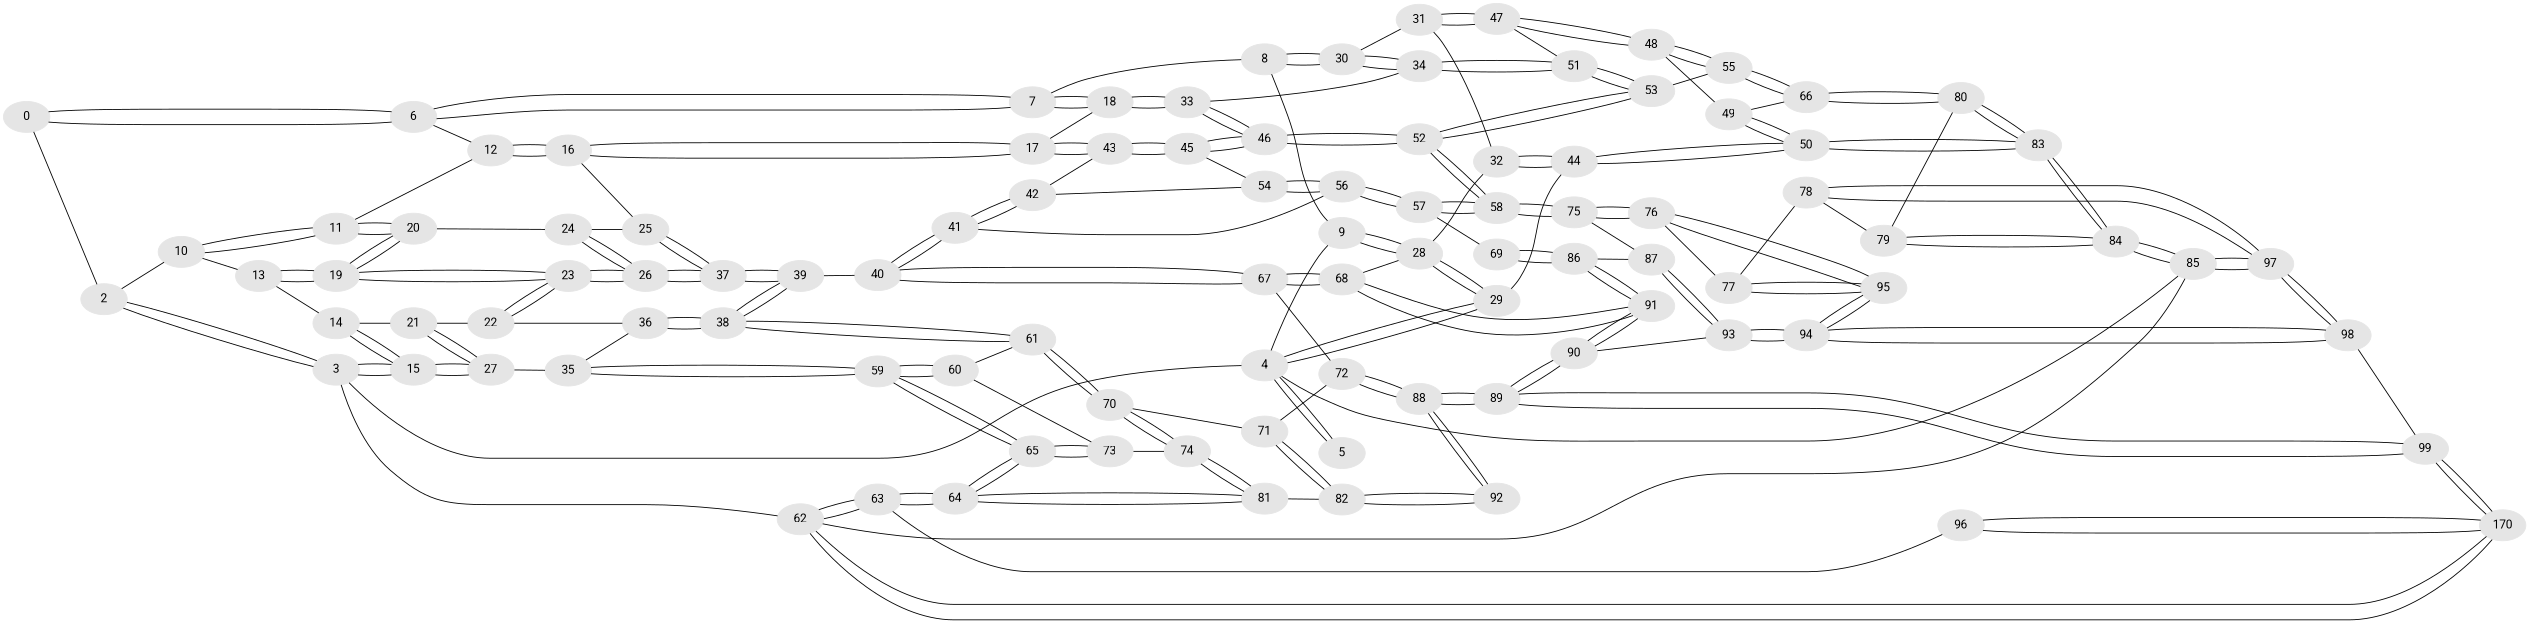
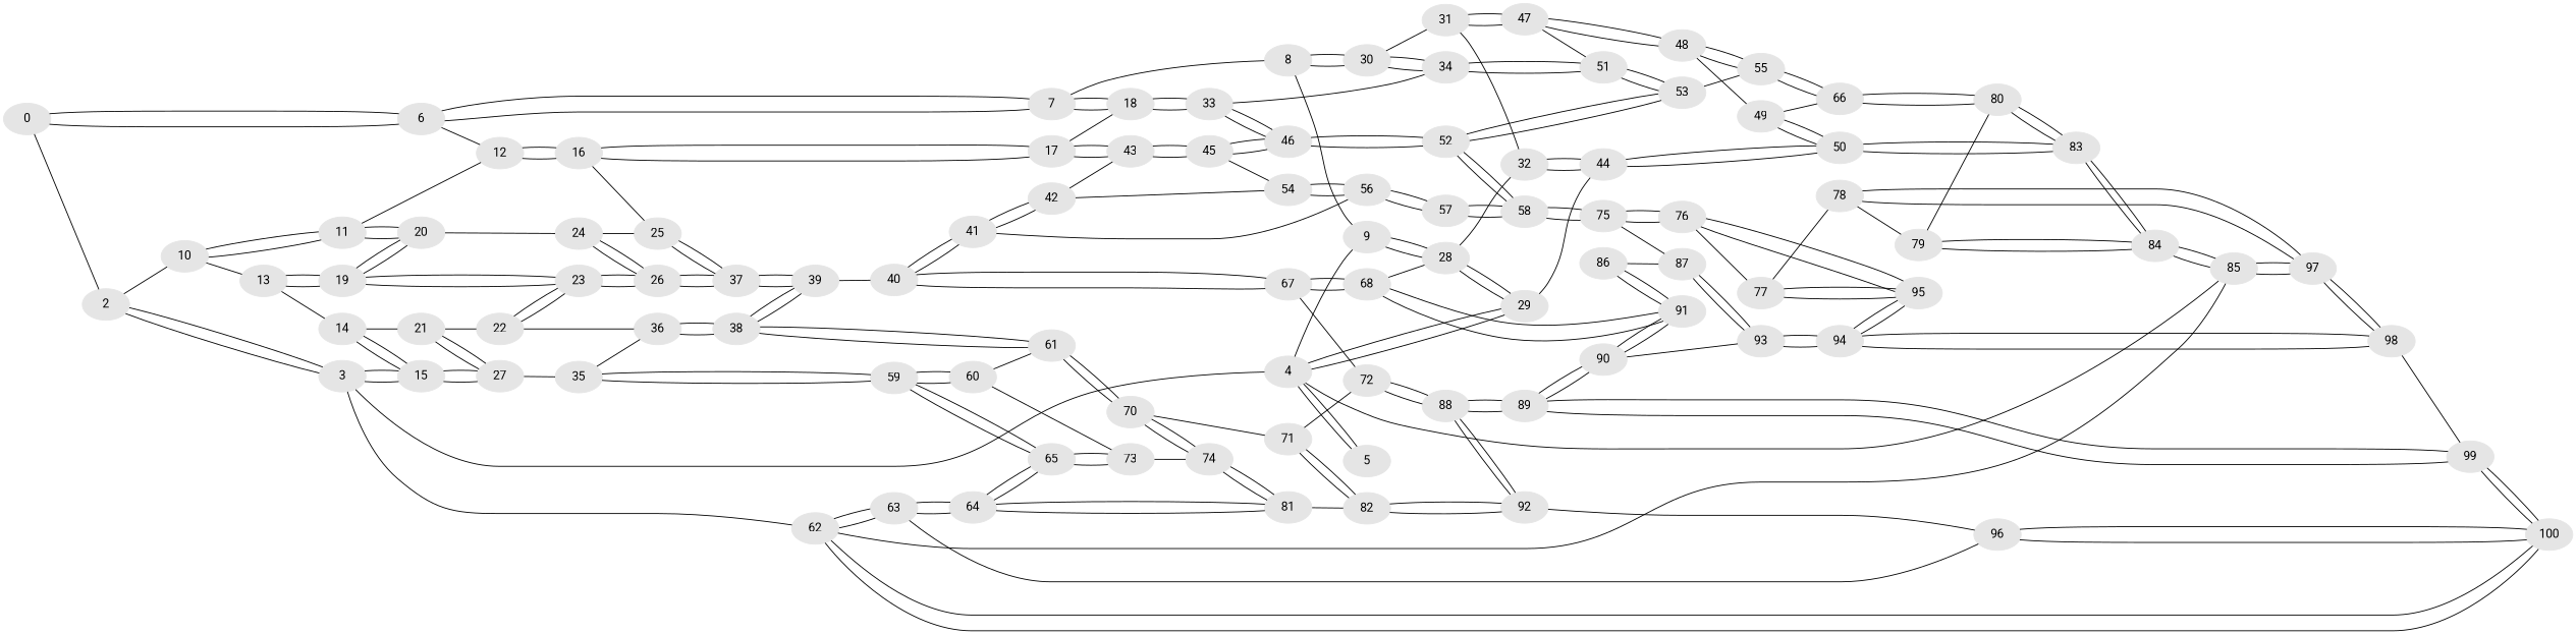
  graph {
    fontname=Roboto
    rankdir=LR
    node [color=gray90 fontname=Roboto style=filled]
    edge [fontname=Roboto]
    n1 [label=0]
    2
    6
    3
    10
    7
    12
    4
    15
    62
    11
    13
    5
    29
    85
    9
    27
    63
-   100 [label=170]
+   100
    44
    97
    28
    8
    18
    16
    30
    33
    31
    34
    32
    20
    14
    19
    24
    17
    25
    21
    23
    22
    35
    43
    37
    45
    46
    26
    36
    38
    39
    59
    50
    47
    51
    48
    52
    53
    60
    65
    61
    40
    70
    41
    67
    42
    56
    68
    72
    54
    57
    83
    58
    49
    55
    66
    80
    84
    75
-   69
    86
    76
    87
    73
    74
    71
    64
    96
    81
    82
    91
    88
    92
    89
    77
    95
    93
    78
    79
    98
    94
    90
    99
    n1 -- 2
    n1 -- 6
    n1 -- 6
    2 -- 3
    2 -- 3
    2 -- 10
    6 -- 7
    6 -- 7
    6 -- 12
    3 -- 4
    3 -- 15
    3 -- 15
    3 -- 62
    10 -- 11
    10 -- 11
    10 -- 13
    7 -- 8
    7 -- 18
    7 -- 18
    12 -- 16
    12 -- 16
    4 -- 5
    4 -- 5
    4 -- 29
    4 -- 29
    4 -- 85
    4 -- 9
    15 -- 27
    15 -- 27
    62 -- 85
    62 -- 63
    62 -- 63
    62 -- 100
    62 -- 100
    11 -- 12
    11 -- 20
    11 -- 20
    13 -- 14
    13 -- 19
    13 -- 19
    29 -- 44
    85 -- 97
    85 -- 97
    9 -- 28
    9 -- 28
    27 -- 35
    63 -- 64
    63 -- 64
    63 -- 96
    44 -- 50
    44 -- 50
    97 -- 98
    97 -- 98
    28 -- 29
    28 -- 29
    28 -- 32
    8 -- 9
    8 -- 30
    8 -- 30
    18 -- 33
    18 -- 33
    16 -- 17
    16 -- 17
    16 -- 25
    30 -- 31
    30 -- 34
    30 -- 34
    33 -- 34
    33 -- 46
    33 -- 46
    31 -- 32
    31 -- 47
    31 -- 47
    34 -- 51
    34 -- 51
    32 -- 44
    32 -- 44
    20 -- 24
    14 -- 15
    14 -- 15
    14 -- 21
    19 -- 20
    19 -- 20
    19 -- 23
    19 -- 23
    24 -- 25
    24 -- 26
    24 -- 26
    17 -- 18
    17 -- 43
    17 -- 43
    25 -- 37
    25 -- 37
    21 -- 27
    21 -- 27
    21 -- 22
    23 -- 26
    23 -- 26
    22 -- 23
    22 -- 23
    22 -- 36
    35 -- 36
    35 -- 59
    35 -- 59
    43 -- 45
    43 -- 45
    37 -- 39
    37 -- 39
    45 -- 46
    45 -- 46
    45 -- 54
    46 -- 52
    46 -- 52
    26 -- 37
    26 -- 37
    36 -- 38
    36 -- 38
    38 -- 39
    38 -- 39
    38 -- 61
    38 -- 61
    39 -- 40
    59 -- 60
    59 -- 60
    59 -- 65
    59 -- 65
    50 -- 83
    50 -- 83
    47 -- 51
    47 -- 48
    47 -- 48
    51 -- 53
    51 -- 53
    48 -- 49
    48 -- 55
    48 -- 55
    52 -- 53
    52 -- 53
    52 -- 58
    52 -- 58
    53 -- 55
    60 -- 61
    60 -- 73
    65 -- 73
    65 -- 73
    61 -- 70
    61 -- 70
    40 -- 41
    40 -- 41
    40 -- 67
    40 -- 67
    70 -- 74
    70 -- 74
    70 -- 71
    41 -- 42
    41 -- 42
    41 -- 56
    67 -- 68
    67 -- 68
    67 -- 72
    42 -- 43
    42 -- 54
    56 -- 57
    56 -- 57
    68 -- 28
    68 -- 91
    68 -- 91
    72 -- 88
    72 -- 88
    54 -- 56
    54 -- 56
    57 -- 58
    57 -- 58
-   57 -- 69
    83 -- 84
    83 -- 84
    58 -- 75
    58 -- 75
    49 -- 50
    49 -- 50
    49 -- 66
    55 -- 66
    55 -- 66
    66 -- 80
    66 -- 80
    80 -- 83
    80 -- 83
    84 -- 85
    84 -- 85
    75 -- 76
    75 -- 76
    75 -- 87
-   69 -- 86
-   69 -- 86
    86 -- 87
    86 -- 91
    86 -- 91
    76 -- 77
    76 -- 95
    76 -- 95
    87 -- 93
    87 -- 93
    73 -- 74
    74 -- 81
    74 -- 81
    71 -- 72
    71 -- 82
    71 -- 82
    64 -- 65
    64 -- 65
    64 -- 81
    64 -- 81
    96 -- 100
    96 -- 100
    81 -- 82
    82 -- 92
    82 -- 92
    88 -- 92
    88 -- 92
    88 -- 89
    88 -- 89
+   92 -- 96
    89 -- 90
    89 -- 90
    89 -- 99
    89 -- 99
    77 -- 95
    77 -- 95
    77 -- 78
    93 -- 94
    93 -- 94
    78 -- 97
    78 -- 97
    78 -- 79
    79 -- 80
    79 -- 84
    79 -- 84
    98 -- 99
    94 -- 95
    94 -- 95
    94 -- 98
    94 -- 98
    90 -- 91
    90 -- 91
    90 -- 93
    99 -- 100
    99 -- 100
  }
